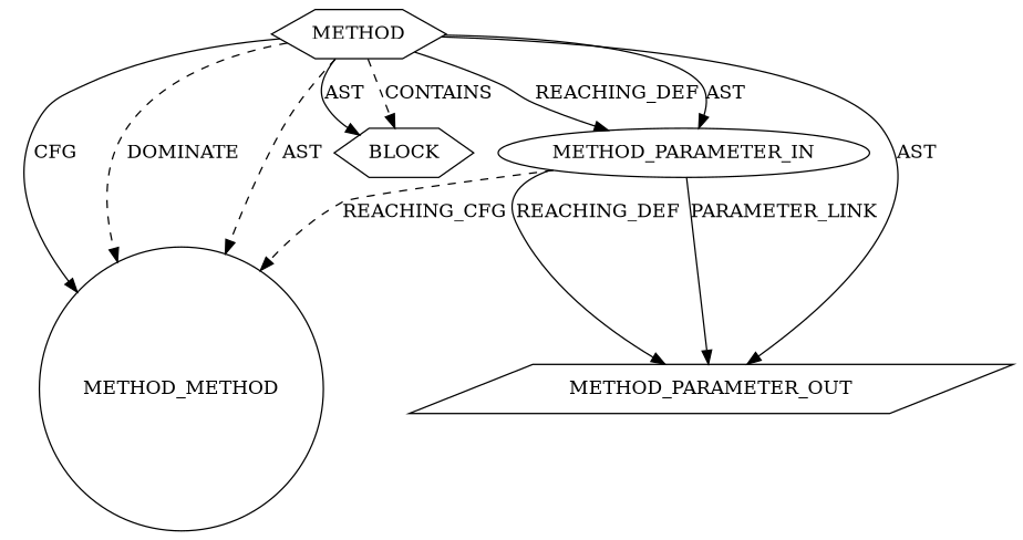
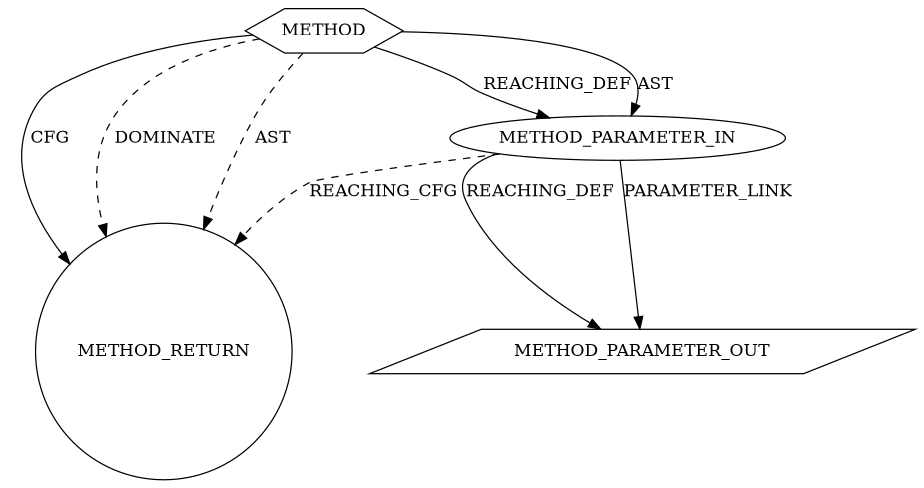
  digraph {
    node [CODE="<empty>" EVALUATION_STRATEGY=BY_VALUE ORDER=1 TYPE_FULL_NAME=ANY shape=hexagon]
    edge [style=solid]
-   n1 [CODE=RET ORDER=2 label=METHOD_METHOD shape=circle]
+   n1 [CODE=RET ORDER=2 label=METHOD_RETURN shape=circle]
    n2 [AST_PARENT_FULL_NAME="<global>" AST_PARENT_TYPE=NAMESPACE_BLOCK FILENAME="<empty>" FULL_NAME=tcp_rate_check_app_limited IS_EXTERNAL=true NAME=tcp_rate_check_app_limited ORDER=0 label=METHOD EVALUATION_STRATEGY="" TYPE_FULL_NAME=""]
-   n3 [ARGUMENT_INDEX=1 label=BLOCK EVALUATION_STRATEGY=""]
    n4 [CODE=p1 INDEX=1 IS_VARIADIC=false NAME=p1 label=METHOD_PARAMETER_IN shape=ellipse]
    n5 [CODE=p1 INDEX=1 IS_VARIADIC=false NAME=p1 label=METHOD_PARAMETER_OUT shape=parallelogram]
    n2 -> n1 [label=CFG]
    n2 -> n1 [label=DOMINATE style=dashed]
    n2 -> n1 [label=AST style=dashed]
-   n2 -> n3 [label=AST]
-   n2 -> n3 [label=CONTAINS style=dashed]
    n2 -> n4 [label=REACHING_DEF]
    n2 -> n4 [label=AST]
-   n2 -> n5 [label=AST]
    n4 -> n1 [VARIABLE=p1 label=REACHING_CFG style=dashed]
    n4 -> n5 [VARIABLE=p1 label=REACHING_DEF]
    n4 -> n5 [label=PARAMETER_LINK]
  }
